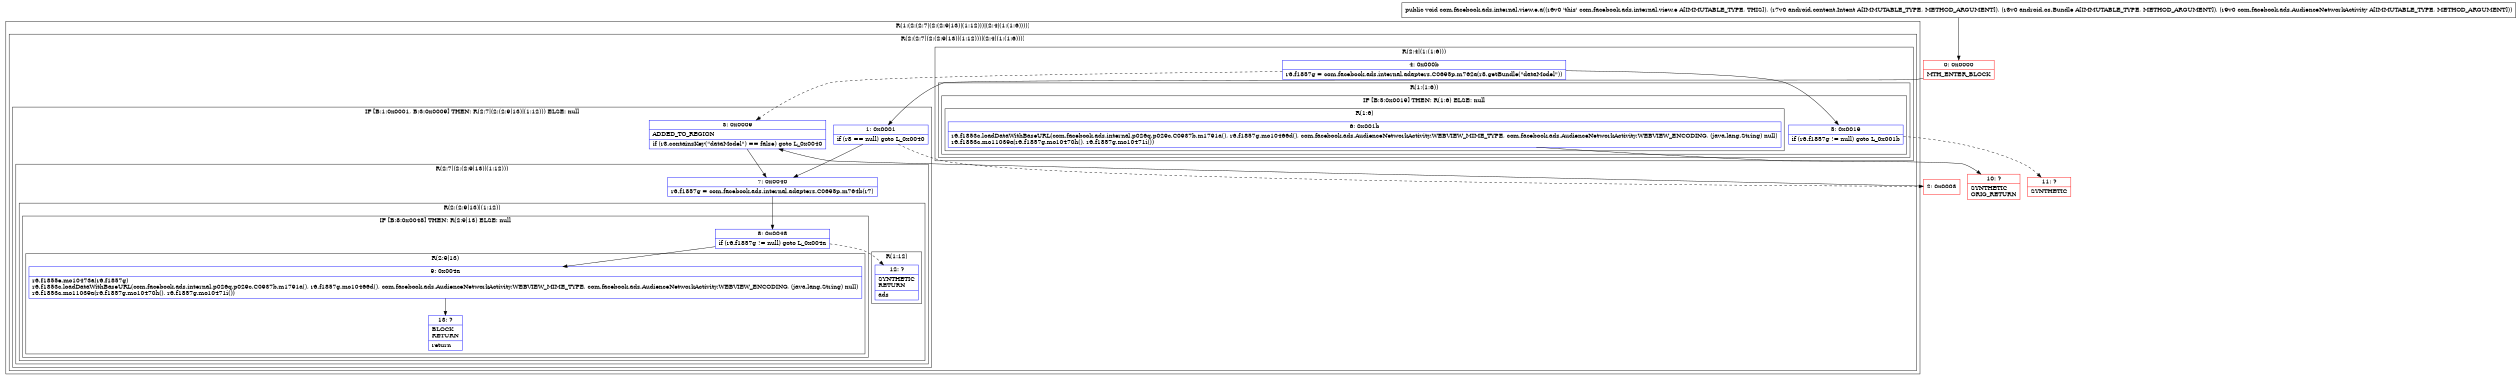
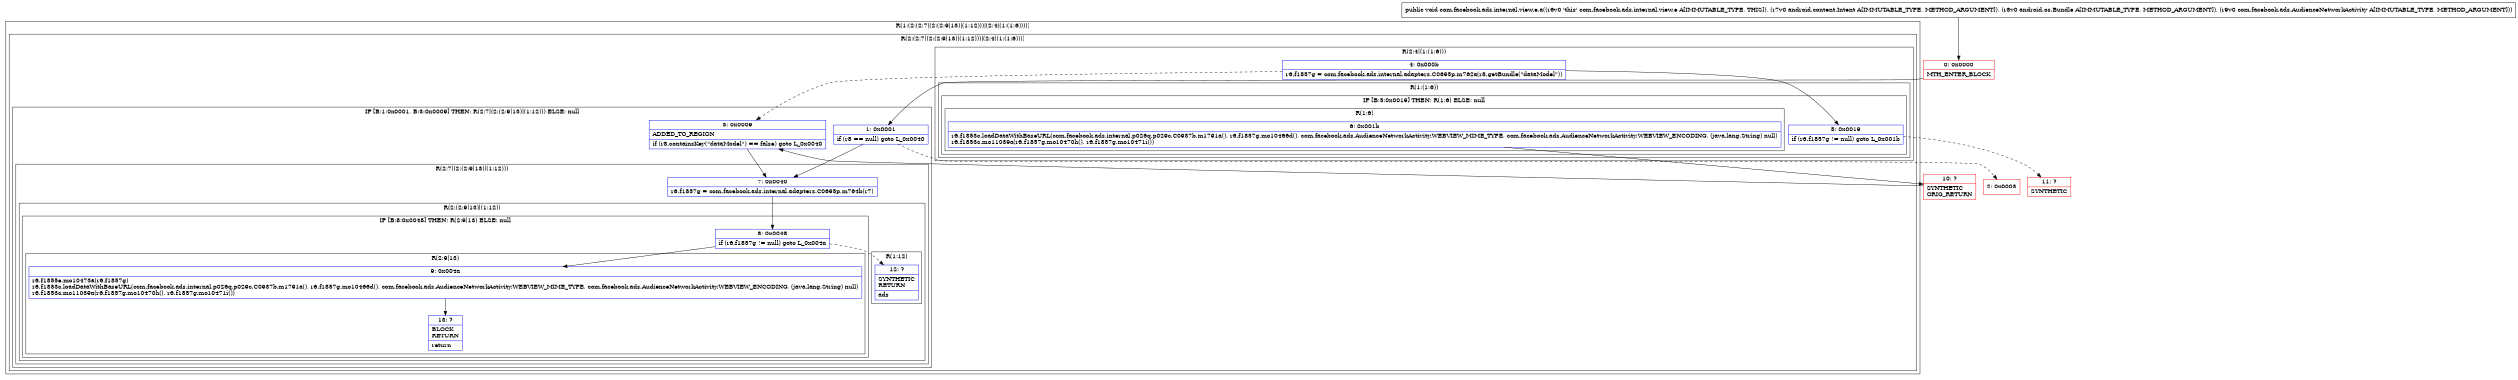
  digraph {
    node [color=blue shape=record]
    n1 [label="{9\:\ 0x004a|r6.f1855e.mo10473a(r6.f1857g)\lr6.f1853c.loadDataWithBaseURL(com.facebook.ads.internal.p026q.p029c.C0937b.m1791a(), r6.f1857g.mo10466d(), com.facebook.ads.AudienceNetworkActivity.WEBVIEW_MIME_TYPE, com.facebook.ads.AudienceNetworkActivity.WEBVIEW_ENCODING, (java.lang.String) null)\lr6.f1853c.mo11039a(r6.f1857g.mo10470h(), r6.f1857g.mo10471i())\l}"]
    n2 [label="{13\:\ ?|BLOCK\lRETURN\l|return\l}"]
    n3 [label="{8\:\ 0x0048|if (r6.f1857g != null) goto L_0x004a\l}"]
    n4 [label="{12\:\ ?|SYNTHETIC\lRETURN\l|ads\l}"]
    n5 [label="{7\:\ 0x0040|r6.f1857g = com.facebook.ads.internal.adapters.C0695p.m764b(r7)\l}"]
    n6 [label="{1\:\ 0x0001|if (r8 == null) goto L_0x0040\l}"]
    n7 [label="{3\:\ 0x0009|ADDED_TO_REGION\l|if (r8.containsKey(\"dataModel\") == false) goto L_0x0040\l}"]
    n8 [label="{6\:\ 0x001b|r6.f1853c.loadDataWithBaseURL(com.facebook.ads.internal.p026q.p029c.C0937b.m1791a(), r6.f1857g.mo10466d(), com.facebook.ads.AudienceNetworkActivity.WEBVIEW_MIME_TYPE, com.facebook.ads.AudienceNetworkActivity.WEBVIEW_ENCODING, (java.lang.String) null)\lr6.f1853c.mo11039a(r6.f1857g.mo10470h(), r6.f1857g.mo10471i())\l}"]
    n9 [label="{5\:\ 0x0019|if (r6.f1857g != null) goto L_0x001b\l}"]
    n10 [label="{4\:\ 0x000b|r6.f1857g = com.facebook.ads.internal.adapters.C0695p.m762a(r8.getBundle(\"dataModel\"))\l}"]
    n11 [color=red label="{2\:\ 0x0003}"]
    n12 [color=red label="{10\:\ ?|SYNTHETIC\lORIG_RETURN\l}"]
    n13 [color=red label="{11\:\ ?|SYNTHETIC\l}"]
    n14 [color=red label="{0\:\ 0x0000|MTH_ENTER_BLOCK\l}"]
    n15 [label="{public void com.facebook.ads.internal.view.e.a((r6v0 'this' com.facebook.ads.internal.view.e A[IMMUTABLE_TYPE, THIS]), (r7v0 android.content.Intent A[IMMUTABLE_TYPE, METHOD_ARGUMENT]), (r8v0 android.os.Bundle A[IMMUTABLE_TYPE, METHOD_ARGUMENT]), (r9v0 com.facebook.ads.AudienceNetworkActivity A[IMMUTABLE_TYPE, METHOD_ARGUMENT])) }" color=""]
    subgraph cluster_1 {
      label="R(1:(2:(2:7|(2:(2:9|13)|(1:12)))|(2:4|(1:(1:6)))))"
      subgraph cluster_2 {
        label="R(2:(2:7|(2:(2:9|13)|(1:12)))|(2:4|(1:(1:6))))"
        subgraph cluster_3 {
          label="IF [B:1:0x0001, B:3:0x0009] THEN: R(2:7|(2:(2:9|13)|(1:12))) ELSE: null"
          n6
          n7
          subgraph cluster_4 {
            label="R(2:7|(2:(2:9|13)|(1:12)))"
            n5
            subgraph cluster_5 {
              label="R(2:(2:9|13)|(1:12))"
              subgraph cluster_6 {
                label="IF [B:8:0x0048] THEN: R(2:9|13) ELSE: null"
                n3
                subgraph cluster_7 {
                  label="R(2:9|13)"
                  n1
                  n2
                }
              }
              subgraph cluster_8 {
                label="R(1:12)"
                n4
              }
            }
          }
        }
        subgraph cluster_9 {
          label="R(2:4|(1:(1:6)))"
          n10
          subgraph cluster_10 {
            label="R(1:(1:6))"
            subgraph cluster_11 {
              label="IF [B:5:0x0019] THEN: R(1:6) ELSE: null"
              n9
              subgraph cluster_12 {
                label="R(1:6)"
                n8
              }
            }
          }
        }
      }
    }
    n1 -> n2
    n3 -> n1
    n3 -> n4 [style=dashed]
    n5 -> n3
    n6 -> n5
    n6 -> n11 [style=dashed]
    n7 -> n5
    n8 -> n12
    n9 -> n13 [style=dashed]
    n10 -> n7 [style=dashed]
    n10 -> n9
-   n11 -> n7
+   n12 -> n7
    n14 -> n6
    n15 -> n14
  }
